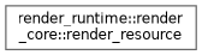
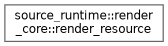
  digraph {
    rankdir=LR
-   n1 [color=grey40 fillcolor=white fontname=Helvetica fontsize=10 height=0.2 label="render_runtime::render\l_core::render_resource" shape=box style=filled width=0.4]
+   n1 [color=grey40 fillcolor=white fontname=Helvetica fontsize=10 height=0.2 label="source_runtime::render\l_core::render_resource" shape=box style=filled width=0.4]
  }
